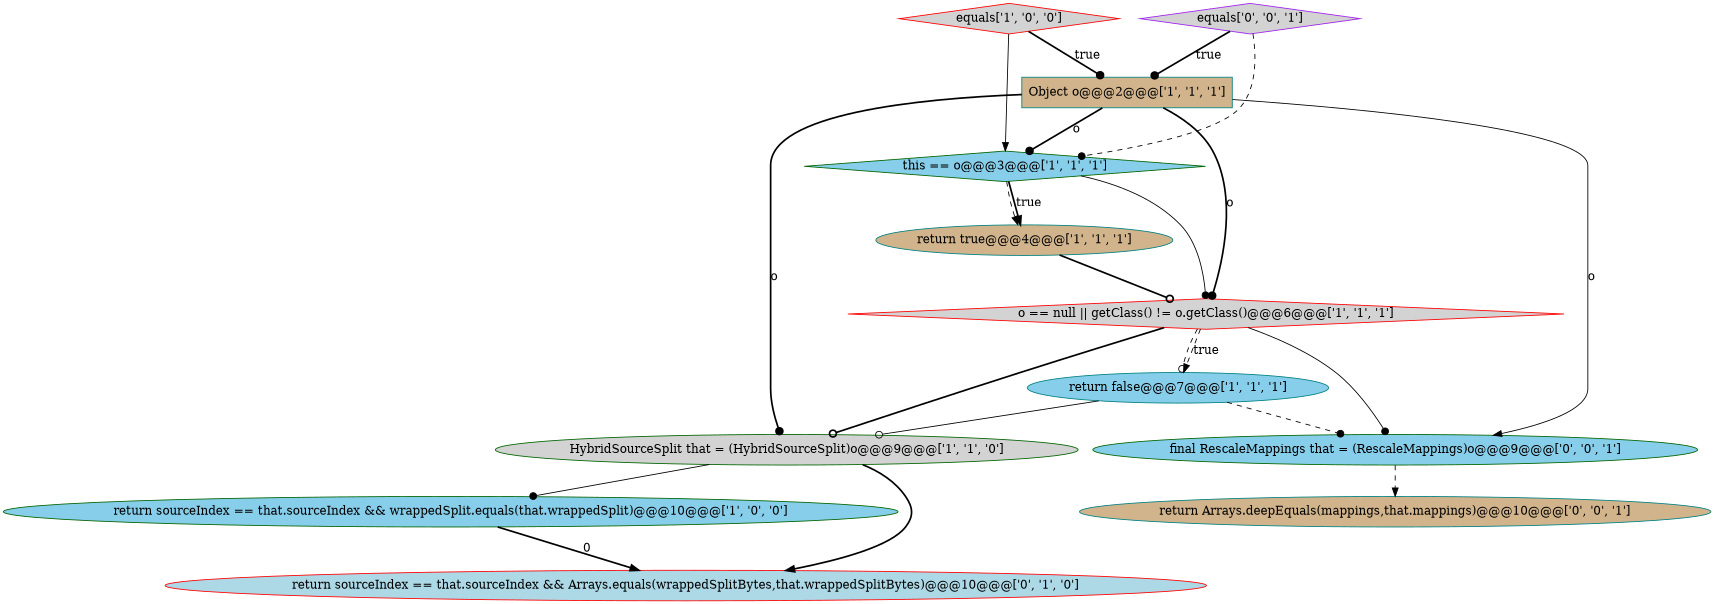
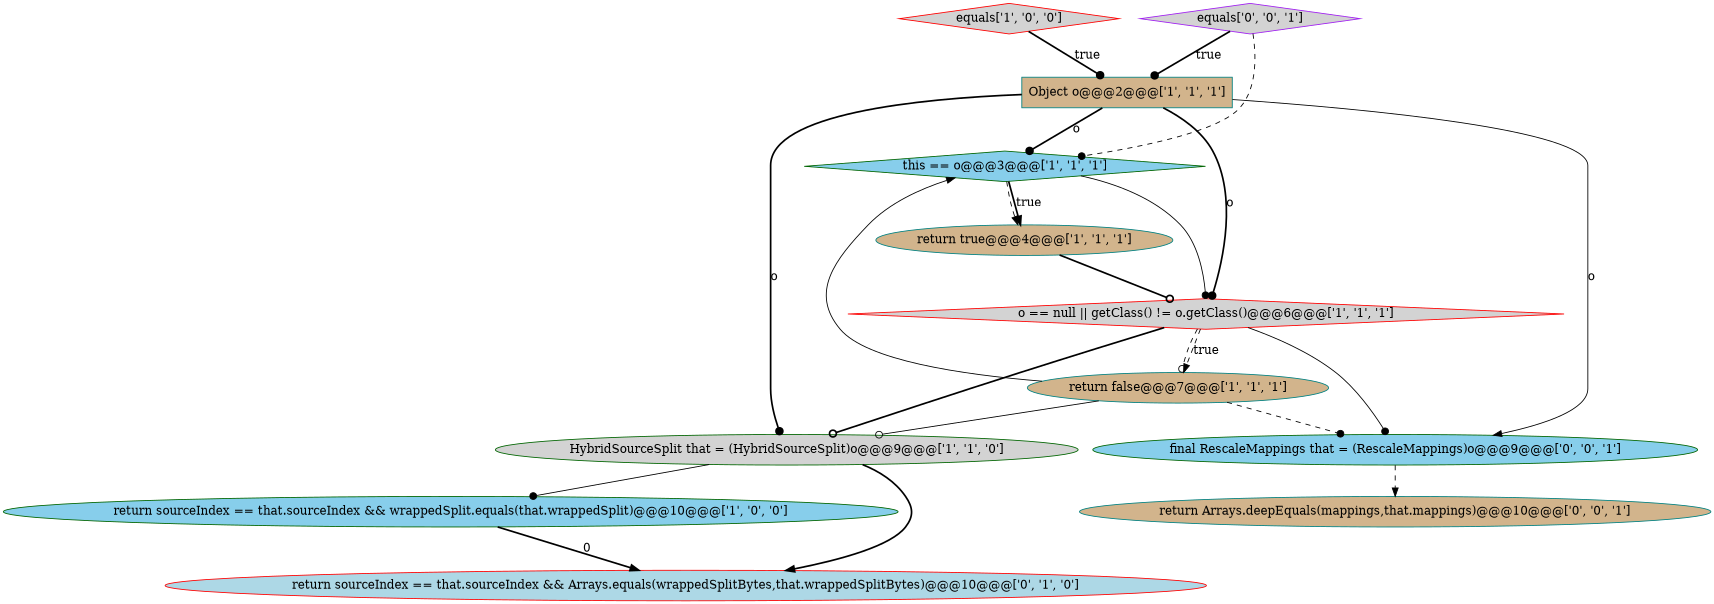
  digraph {
    node [color=teal fillcolor=tan shape=ellipse style=filled]
    edge [arrowhead=dot style=bold]
    n1 [color=red fillcolor=lightblue label="return sourceIndex == that.sourceIndex && Arrays.equals(wrappedSplitBytes,that.wrappedSplitBytes)@@@10@@@['0', '1', '0']"]
    n2 [label="Object o@@@2@@@['1', '1', '1']" shape=box]
    n3 [color=darkgreen fillcolor=lightgrey label="HybridSourceSplit that = (HybridSourceSplit)o@@@9@@@['1', '1', '0']"]
    n4 [color=darkgreen fillcolor=skyblue label="this == o@@@3@@@['1', '1', '1']" shape=diamond]
    n5 [color=red fillcolor=lightgrey label="o == null || getClass() != o.getClass()@@@6@@@['1', '1', '1']" shape=diamond]
    n6 [color=darkgreen fillcolor=skyblue label="final RescaleMappings that = (RescaleMappings)o@@@9@@@['0', '0', '1']"]
    n7 [color=darkgreen fillcolor=skyblue label="return sourceIndex == that.sourceIndex && wrappedSplit.equals(that.wrappedSplit)@@@10@@@['1', '0', '0']"]
    n8 [label="return true@@@4@@@['1', '1', '1']"]
-   n9 [fillcolor=skyblue label="return false@@@7@@@['1', '1', '1']"]
+   n9 [label="return false@@@7@@@['1', '1', '1']"]
    n10 [label="return Arrays.deepEquals(mappings,that.mappings)@@@10@@@['0', '0', '1']"]
    n11 [color=purple fillcolor=lightgrey label="equals['0', '0', '1']" shape=diamond]
    n12 [color=red fillcolor=lightgrey label="equals['1', '0', '0']" shape=diamond]
    n2 -> n3 [label=o]
    n2 -> n4 [label=o]
    n2 -> n5 [label=o]
    n2 -> n6 [arrowhead=normal label=o style=solid]
    n3 -> n1 [arrowhead=normal]
    n3 -> n7 [style=solid]
    n4 -> n5 [style=solid]
    n4 -> n8 [arrowhead=normal style=dashed]
    n4 -> n8 [arrowhead=normal label=true]
    n5 -> n3 [arrowhead=odot]
    n5 -> n6 [style=solid]
    n5 -> n9 [arrowhead=normal label=true style=dashed]
    n5 -> n9 [arrowhead=odot style=dashed]
    n6 -> n10 [arrowhead=normal style=dashed]
    n7 -> n1 [arrowhead=normal label=0]
    n8 -> n5 [arrowhead=odot]
    n9 -> n3 [arrowhead=odot style=solid]
    n9 -> n6 [style=dashed]
    n11 -> n2 [label=true]
    n11 -> n4 [style=dashed]
    n12 -> n2 [label=true]
-   n12 -> n4 [arrowhead=normal style=solid]
+   n9 -> n4 [arrowhead=normal style=solid]
  }
